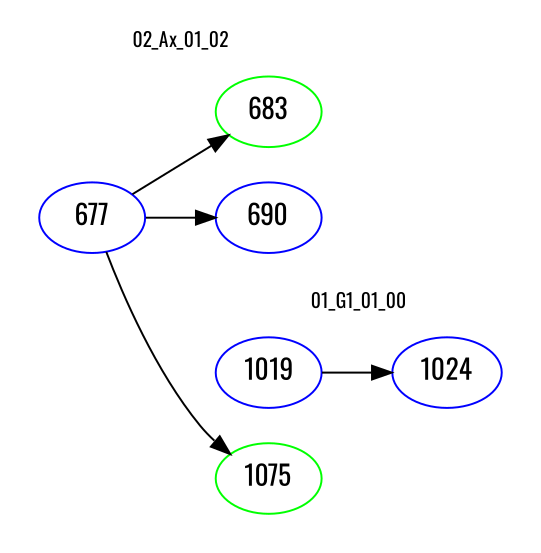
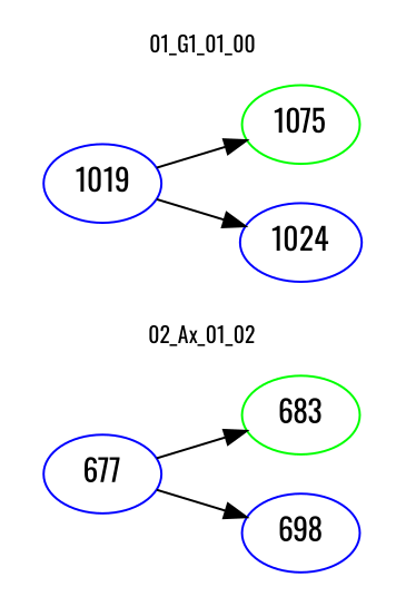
  digraph {
    fontname=Oswald
    rankdir=LR
    node [color=blue fontname=Oswald]
    edge [color=black fontname=Oswald]
-   n1 [label=690]
+   n1 [label=698]
    n2 [label=677]
    n3 [color=green label=683]
    n4 [label=1024]
    n5 [label=1019]
    n6 [color=green label=1075]
    subgraph cluster_1 {
      color=white
      fontsize=10
      label="02_Ax_01_02"
      n1
      n2
      n3
    }
    subgraph cluster_2 {
      color=white
      fontsize=10
      label="01_G1_01_00"
      n4
      n5
      n6
    }
    n2 -> n1
    n2 -> n3
    n5 -> n4
-   n2 -> n6
+   n5 -> n6
  }
